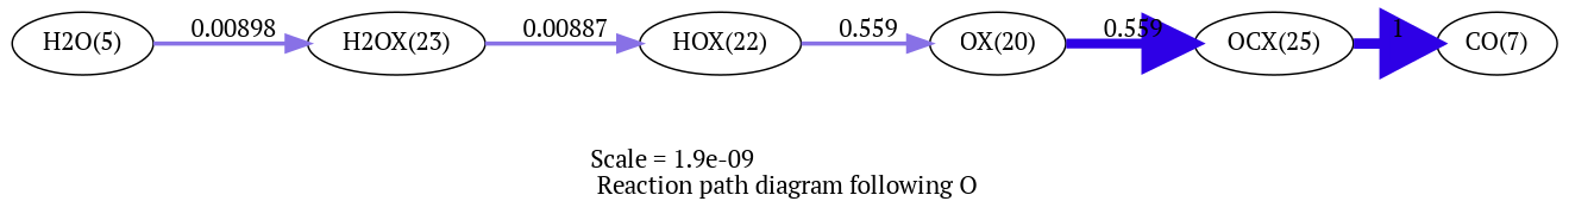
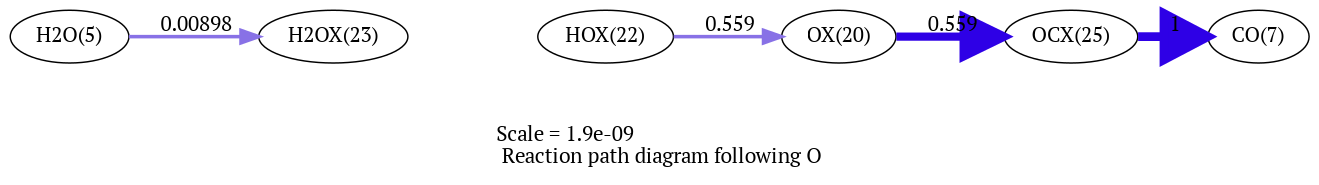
  digraph {
    fontname="PT Serif"
    label="Scale = 1.9e-09\l Reaction path diagram following O"
    rankdir=LR
    node [fontname="PT Serif"]
    edge [arrowsize=1.22 color="0.7, 0.509, 0.9" fontname="PT Serif"]
    n1 [label="HOX(22)"]
    n2 [label="OX(20)"]
    n3 [label="OCX(25)"]
    n4 [label="CO(7)"]
    n5 [label="H2OX(23)"]
    n6 [label="H2O(5)"]
    n1 -> n2 [label=" 0.559" penwidth=2.44]
    n2 -> n3 [arrowsize=2.78 color="0.7, 1.06, 0.9" label=" 0.559" penwidth=5.56]
    n3 -> n4 [arrowsize=3 color="0.7, 1.5, 0.9" label=" 1" penwidth=6]
-   n5 -> n1 [label=" 0.00887" penwidth=2.43]
    n6 -> n5 [arrowsize=1.21 label=" 0.00898" penwidth=2.42]
  }
